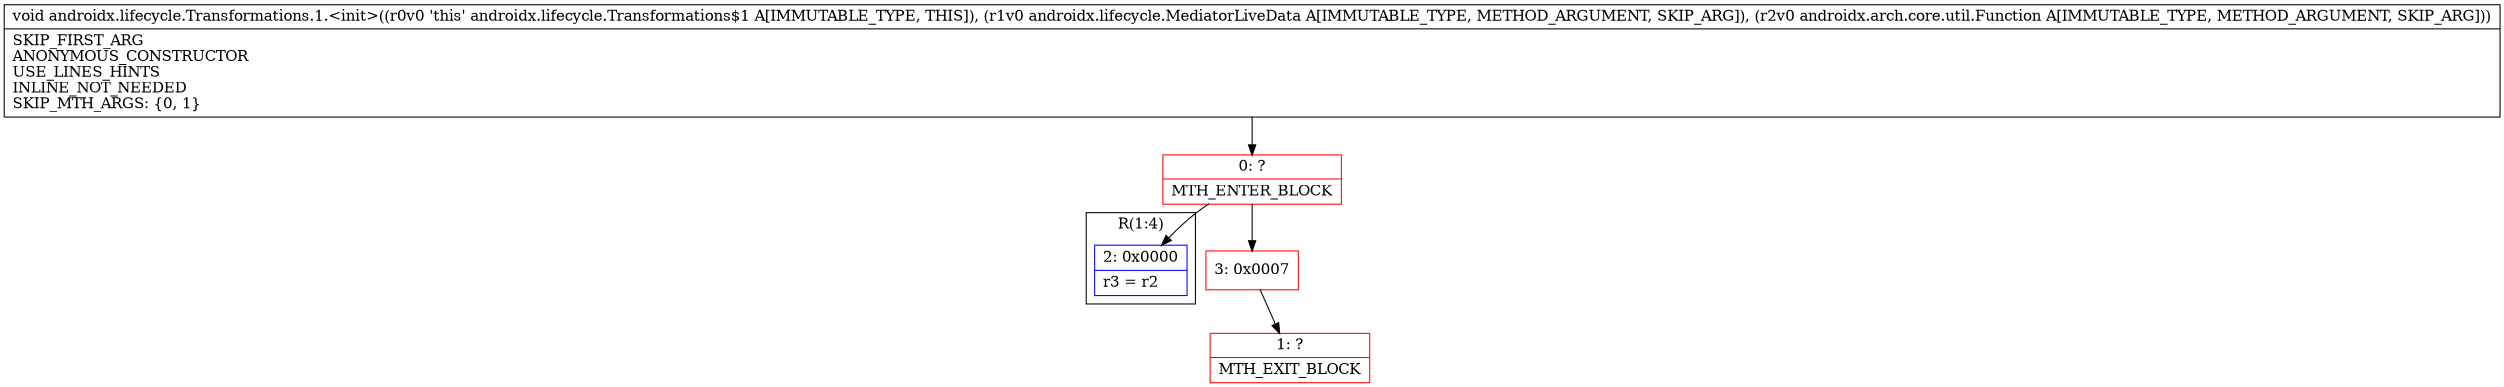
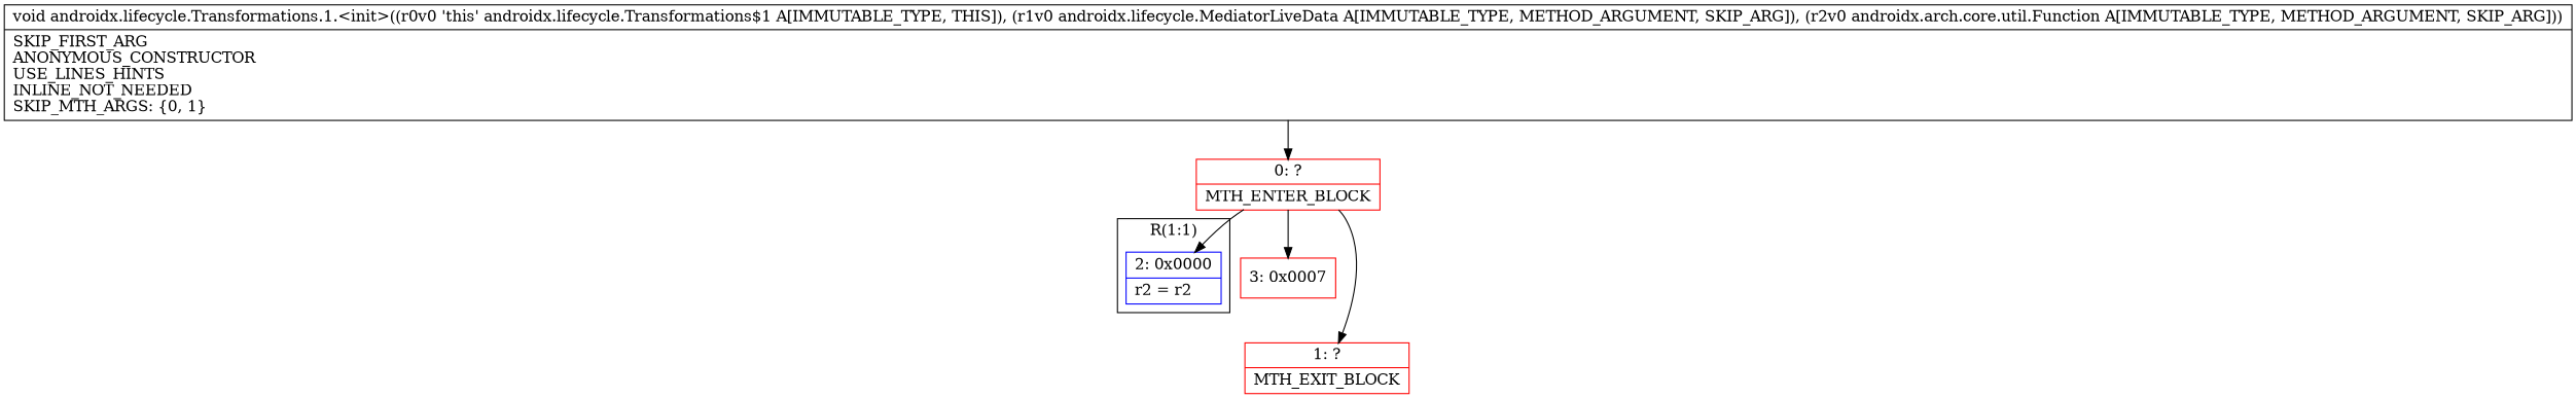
  digraph {
    node [color=red shape=record]
-   n1 [color=blue label="{2\:\ 0x0000|r3 = r2\l}"]
+   n1 [color=blue label="{2\:\ 0x0000|r2 = r2\l}"]
    n2 [label="{3\:\ 0x0007}"]
    n3 [label="{1\:\ ?|MTH_EXIT_BLOCK\l}"]
    n4 [label="{0\:\ ?|MTH_ENTER_BLOCK\l}"]
    n5 [label="{void androidx.lifecycle.Transformations.1.\<init\>((r0v0 'this' androidx.lifecycle.Transformations$1 A[IMMUTABLE_TYPE, THIS]), (r1v0 androidx.lifecycle.MediatorLiveData A[IMMUTABLE_TYPE, METHOD_ARGUMENT, SKIP_ARG]), (r2v0 androidx.arch.core.util.Function A[IMMUTABLE_TYPE, METHOD_ARGUMENT, SKIP_ARG]))  | SKIP_FIRST_ARG\lANONYMOUS_CONSTRUCTOR\lUSE_LINES_HINTS\lINLINE_NOT_NEEDED\lSKIP_MTH_ARGS: \{0, 1\}\l}" color=""]
    subgraph cluster_1 {
-     label="R(1:4)"
+     label="R(1:1)"
      n1
    }
-   n2 -> n3
+   n4 -> n3
    n4 -> n1
    n4 -> n2
    n5 -> n4
  }
